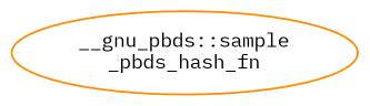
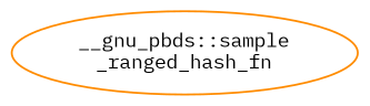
  digraph {
    rankdir=LR
    fontname="IBM Plex Mono"
-   n1 [color=darkorange fillcolor=white fontname="IBM Plex Mono" fontsize=10 height=0.2 label="__gnu_pbds::sample\l_pbds_hash_fn" shape=ellipse style=filled width=0.4]
+   n1 [color=darkorange fillcolor=white fontname="IBM Plex Mono" fontsize=10 height=0.2 label="__gnu_pbds::sample\l_ranged_hash_fn" shape=ellipse style=filled width=0.4]
  }
